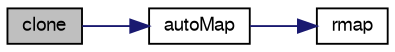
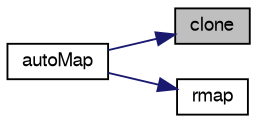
  digraph {
    rankdir=LR
    node [color=black fontname=FreeSans fontsize=10 shape=record]
    edge [color=midnightblue fontname=FreeSans fontsize=10 labelfontname=FreeSans labelfontsize=10 style=solid]
    n1 [fillcolor=grey75 fontcolor=black height=0.2 label=clone style=filled width=0.4]
    n2 [height=0.2 label=autoMap width=0.4]
    n3 [height=0.2 label=rmap width=0.4]
-   n1 -> n2
+   n2 -> n1
    n2 -> n3
  }
